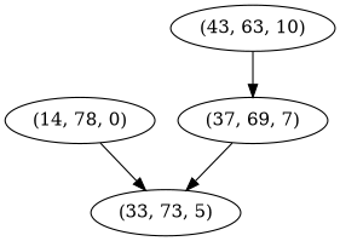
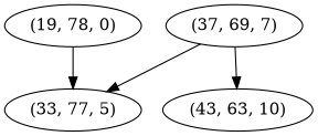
  digraph {
-   "(14, 78, 0)"
-   "(33, 73, 5)"
+   "(14, 78, 0)" [label="(19, 78, 0)"]
+   "(33, 73, 5)" [label="(33, 77, 5)"]
    "(37, 69, 7)"
    "(43, 63, 10)"
    "(14, 78, 0)" -> "(33, 73, 5)"
    "(37, 69, 7)" -> "(33, 73, 5)"
-   "(43, 63, 10)" -> "(37, 69, 7)"
+   "(37, 69, 7)" -> "(43, 63, 10)"
  }
